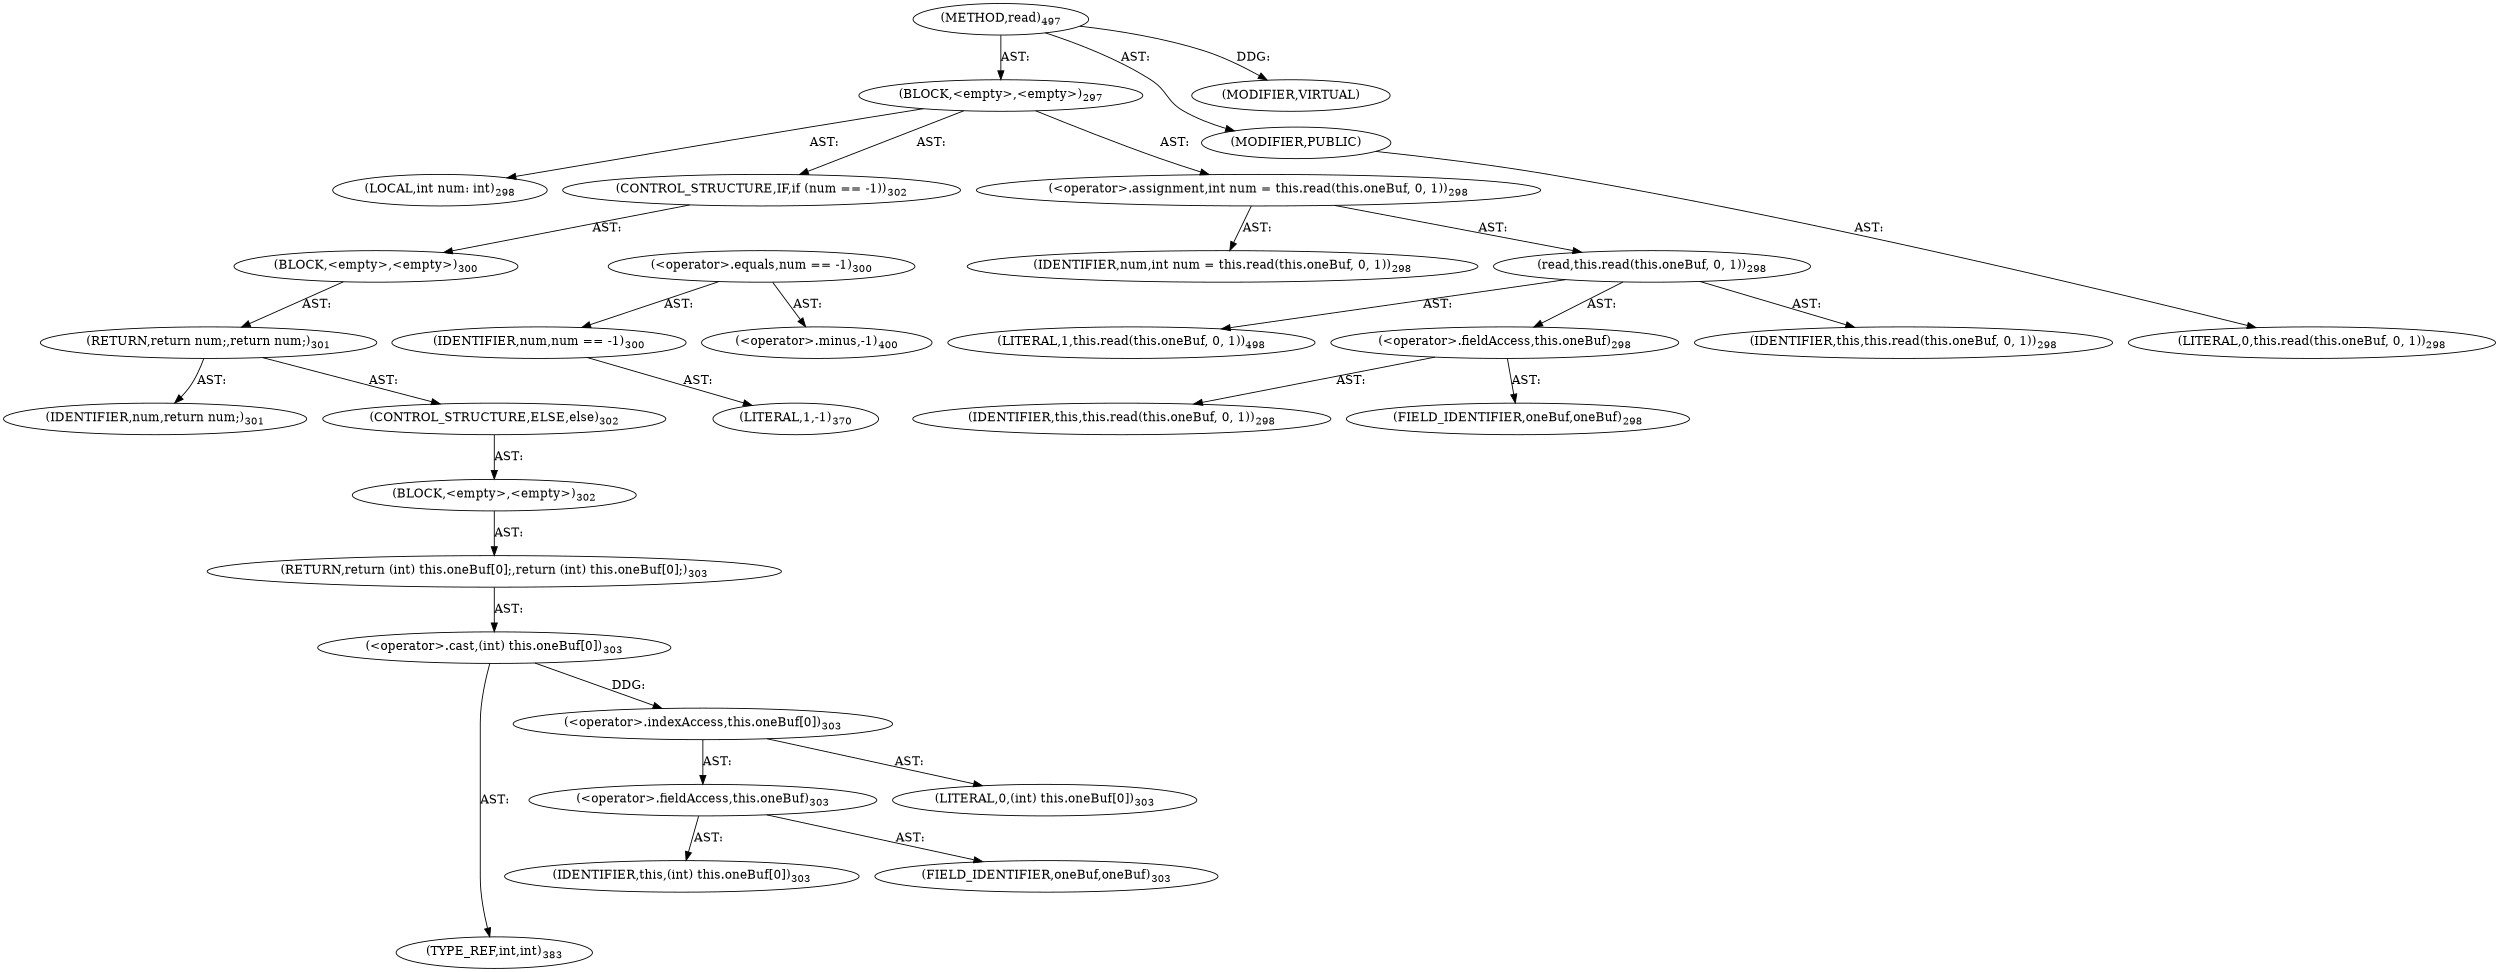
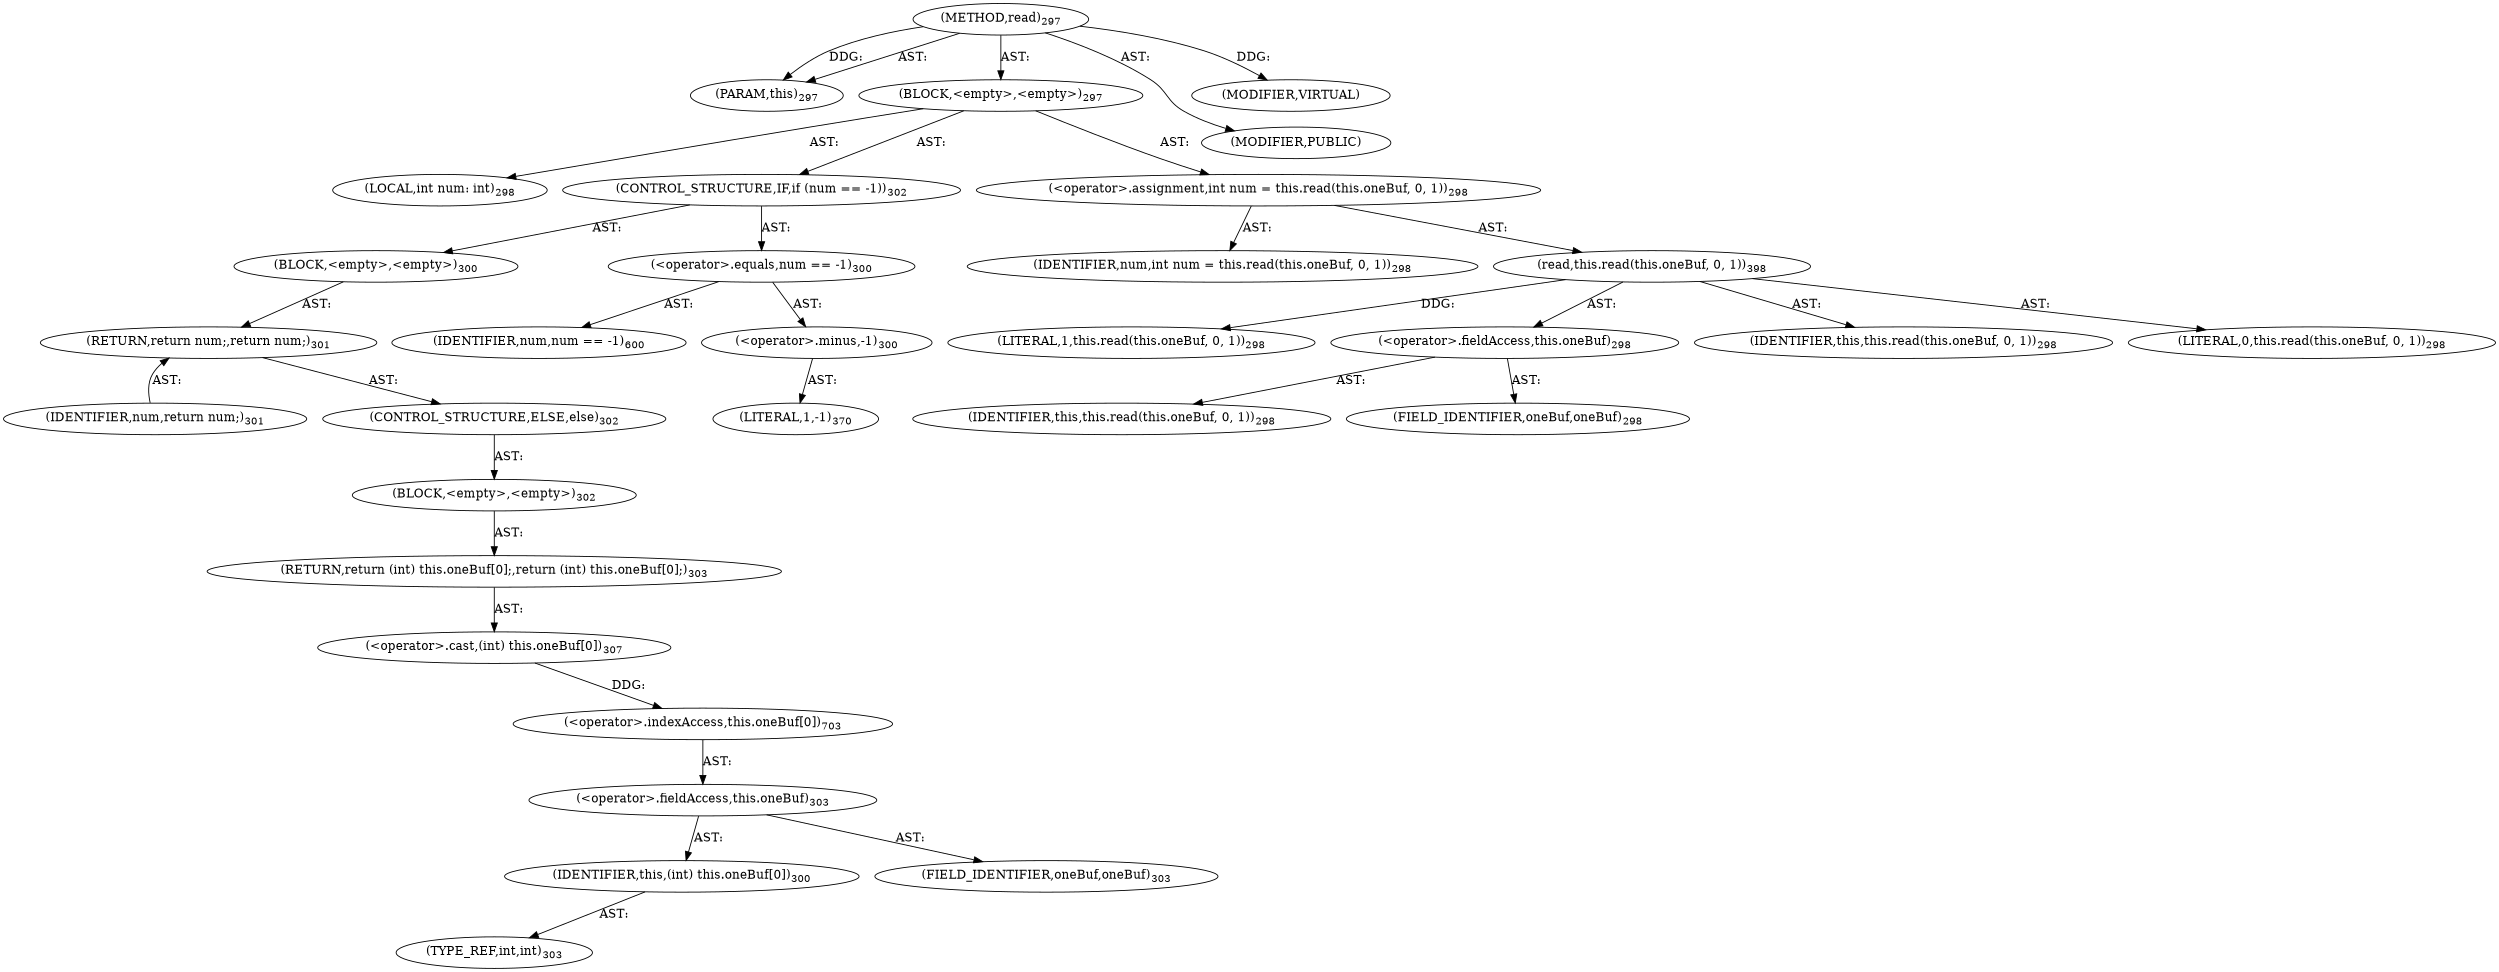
  digraph {
-   n1 [label=<(METHOD,read)<SUB>497</SUB>>]
+   n1 [label=<(METHOD,read)<SUB>297</SUB>>]
+   n2 [label=<(PARAM,this)<SUB>297</SUB>>]
    n3 [label=<(BLOCK,&lt;empty&gt;,&lt;empty&gt;)<SUB>297</SUB>>]
    n4 [label=<(MODIFIER,PUBLIC)>]
    n5 [label=<(MODIFIER,VIRTUAL)>]
    n6 [label=<(LOCAL,int num: int)<SUB>298</SUB>>]
    n7 [label=<(&lt;operator&gt;.assignment,int num = this.read(this.oneBuf, 0, 1))<SUB>298</SUB>>]
    n8 [label=<(CONTROL_STRUCTURE,IF,if (num == -1))<SUB>302</SUB>>]
    n9 [label=<(IDENTIFIER,num,int num = this.read(this.oneBuf, 0, 1))<SUB>298</SUB>>]
-   n10 [label=<(read,this.read(this.oneBuf, 0, 1))<SUB>298</SUB>>]
+   n10 [label=<(read,this.read(this.oneBuf, 0, 1))<SUB>398</SUB>>]
    n11 [label=<(&lt;operator&gt;.equals,num == -1)<SUB>300</SUB>>]
    n12 [label=<(BLOCK,&lt;empty&gt;,&lt;empty&gt;)<SUB>300</SUB>>]
    n13 [label=<(IDENTIFIER,this,this.read(this.oneBuf, 0, 1))<SUB>298</SUB>>]
    n14 [label=<(&lt;operator&gt;.fieldAccess,this.oneBuf)<SUB>298</SUB>>]
    n15 [label=<(LITERAL,0,this.read(this.oneBuf, 0, 1))<SUB>298</SUB>>]
-   n16 [label=<(LITERAL,1,this.read(this.oneBuf, 0, 1))<SUB>498</SUB>>]
+   n16 [label=<(LITERAL,1,this.read(this.oneBuf, 0, 1))<SUB>298</SUB>>]
    n17 [label=<(IDENTIFIER,this,this.read(this.oneBuf, 0, 1))<SUB>298</SUB>>]
    n18 [label=<(FIELD_IDENTIFIER,oneBuf,oneBuf)<SUB>298</SUB>>]
-   n19 [label=<(IDENTIFIER,num,num == -1)<SUB>300</SUB>>]
-   n20 [label=<(&lt;operator&gt;.minus,-1)<SUB>400</SUB>>]
+   n19 [label=<(IDENTIFIER,num,num == -1)<SUB>600</SUB>>]
+   n20 [label=<(&lt;operator&gt;.minus,-1)<SUB>300</SUB>>]
    n21 [label=<(RETURN,return num;,return num;)<SUB>301</SUB>>]
    n22 [label=<(CONTROL_STRUCTURE,ELSE,else)<SUB>302</SUB>>]
    n23 [label=<(BLOCK,&lt;empty&gt;,&lt;empty&gt;)<SUB>302</SUB>>]
    n24 [label=<(LITERAL,1,-1)<SUB>370</SUB>>]
    n25 [label=<(IDENTIFIER,num,return num;)<SUB>301</SUB>>]
    n26 [label=<(RETURN,return (int) this.oneBuf[0];,return (int) this.oneBuf[0];)<SUB>303</SUB>>]
-   n27 [label=<(&lt;operator&gt;.cast,(int) this.oneBuf[0])<SUB>303</SUB>>]
-   n28 [label=<(TYPE_REF,int,int)<SUB>383</SUB>>]
-   n29 [label=<(&lt;operator&gt;.indexAccess,this.oneBuf[0])<SUB>303</SUB>>]
+   n27 [label=<(&lt;operator&gt;.cast,(int) this.oneBuf[0])<SUB>307</SUB>>]
+   n28 [label=<(TYPE_REF,int,int)<SUB>303</SUB>>]
+   n29 [label=<(&lt;operator&gt;.indexAccess,this.oneBuf[0])<SUB>703</SUB>>]
    n30 [label=<(&lt;operator&gt;.fieldAccess,this.oneBuf)<SUB>303</SUB>>]
-   n31 [label=<(LITERAL,0,(int) this.oneBuf[0])<SUB>303</SUB>>]
-   n32 [label=<(IDENTIFIER,this,(int) this.oneBuf[0])<SUB>303</SUB>>]
+   n32 [label=<(IDENTIFIER,this,(int) this.oneBuf[0])<SUB>300</SUB>>]
    n33 [label=<(FIELD_IDENTIFIER,oneBuf,oneBuf)<SUB>303</SUB>>]
+   n1 -> n2 [label="AST: "]
+   n1 -> n2 [label="DDG: "]
    n1 -> n3 [label="AST: "]
    n1 -> n4 [label="AST: "]
    n1 -> n5 [label="DDG: "]
    n3 -> n6 [label="AST: "]
    n3 -> n7 [label="AST: "]
    n3 -> n8 [label="AST: "]
    n7 -> n9 [label="AST: "]
    n7 -> n10 [label="AST: "]
+   n8 -> n11 [label="AST: "]
    n8 -> n12 [label="AST: "]
    n10 -> n13 [label="AST: "]
    n10 -> n14 [label="AST: "]
-   n4 -> n15 [label="AST: "]
-   n10 -> n16 [label="AST: "]
+   n10 -> n15 [label="AST: "]
+   n10 -> n16 [label="DDG: "]
    n11 -> n19 [label="AST: "]
    n11 -> n20 [label="AST: "]
    n12 -> n21 [label="AST: "]
    n14 -> n17 [label="AST: "]
    n14 -> n18 [label="AST: "]
-   n19 -> n24 [label="AST: "]
+   n20 -> n24 [label="AST: "]
    n21 -> n22 [label="AST: "]
-   n21 -> n25 [label="AST: "]
+   n25 -> n21 [label="AST: "]
    n22 -> n23 [label="AST: "]
    n23 -> n26 [label="AST: "]
    n26 -> n27 [label="AST: "]
-   n27 -> n28 [label="AST: "]
+   n32 -> n28 [label="AST: "]
    n27 -> n29 [label="DDG: "]
    n29 -> n30 [label="AST: "]
-   n29 -> n31 [label="AST: "]
    n30 -> n32 [label="AST: "]
    n30 -> n33 [label="AST: "]
  }
